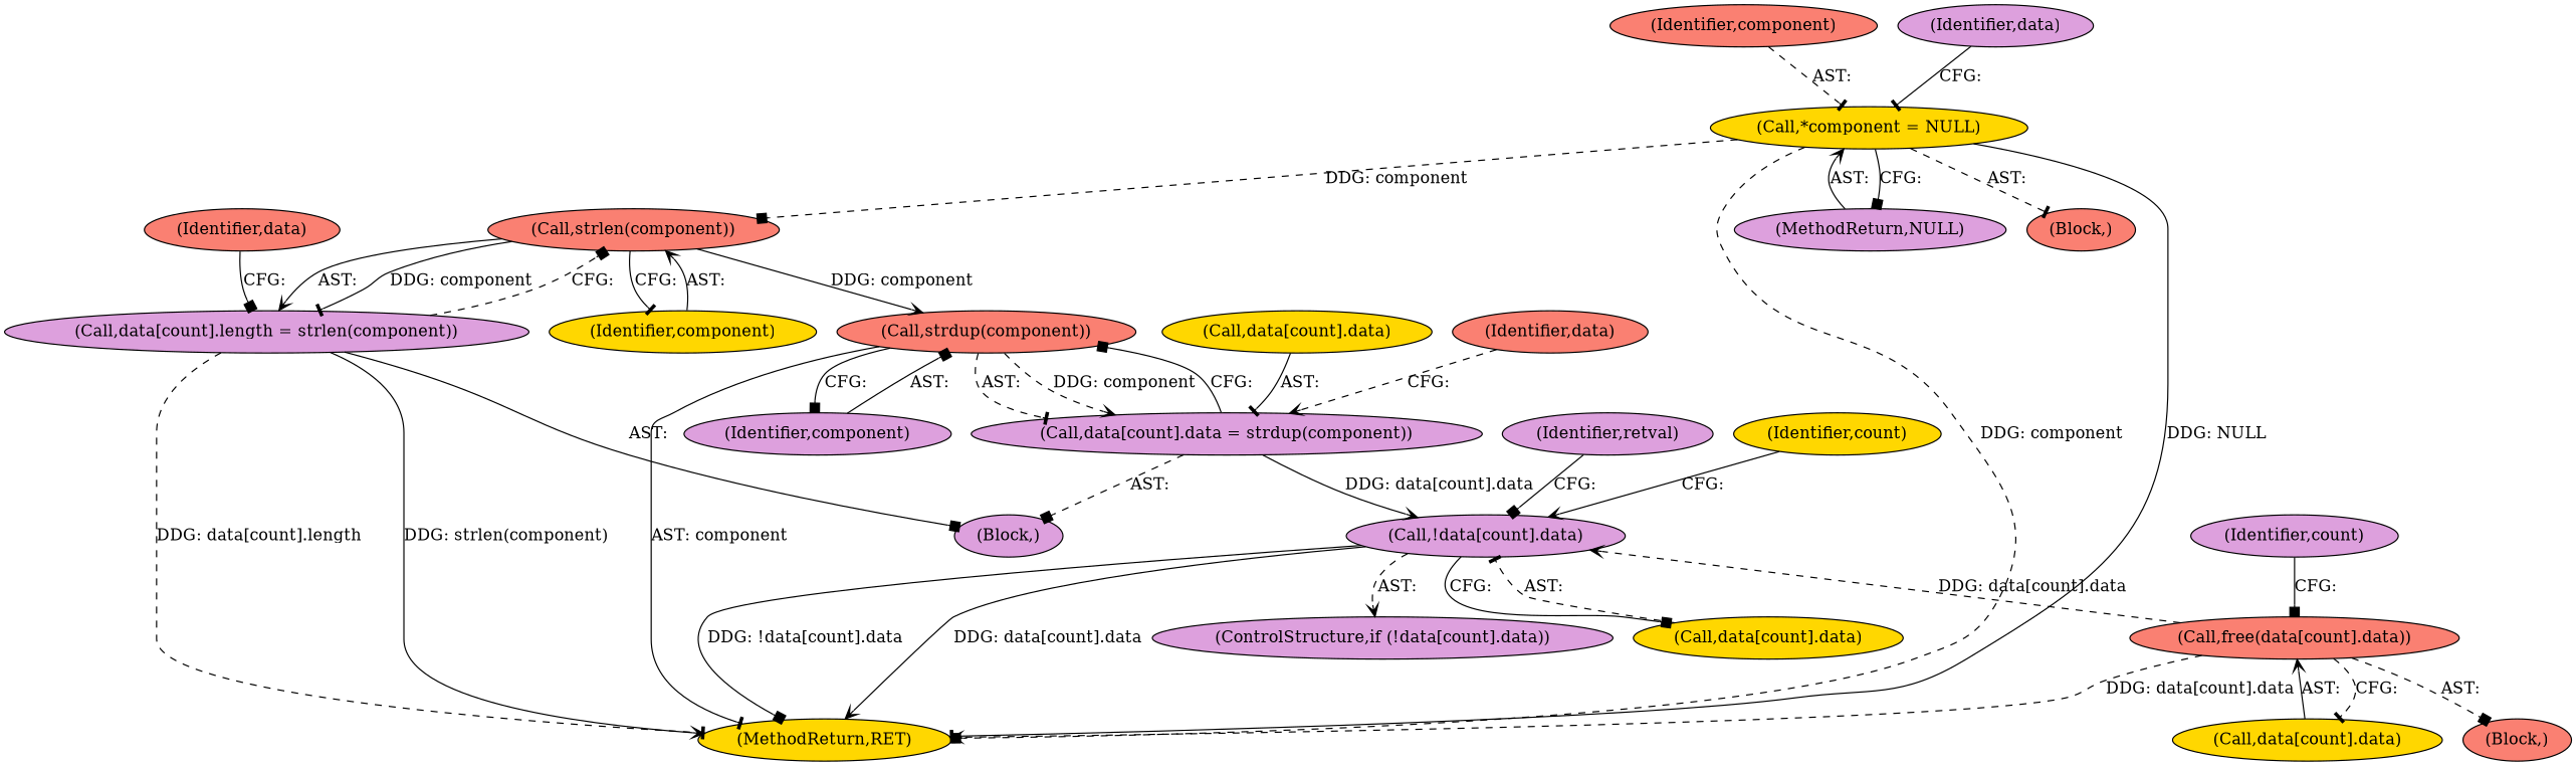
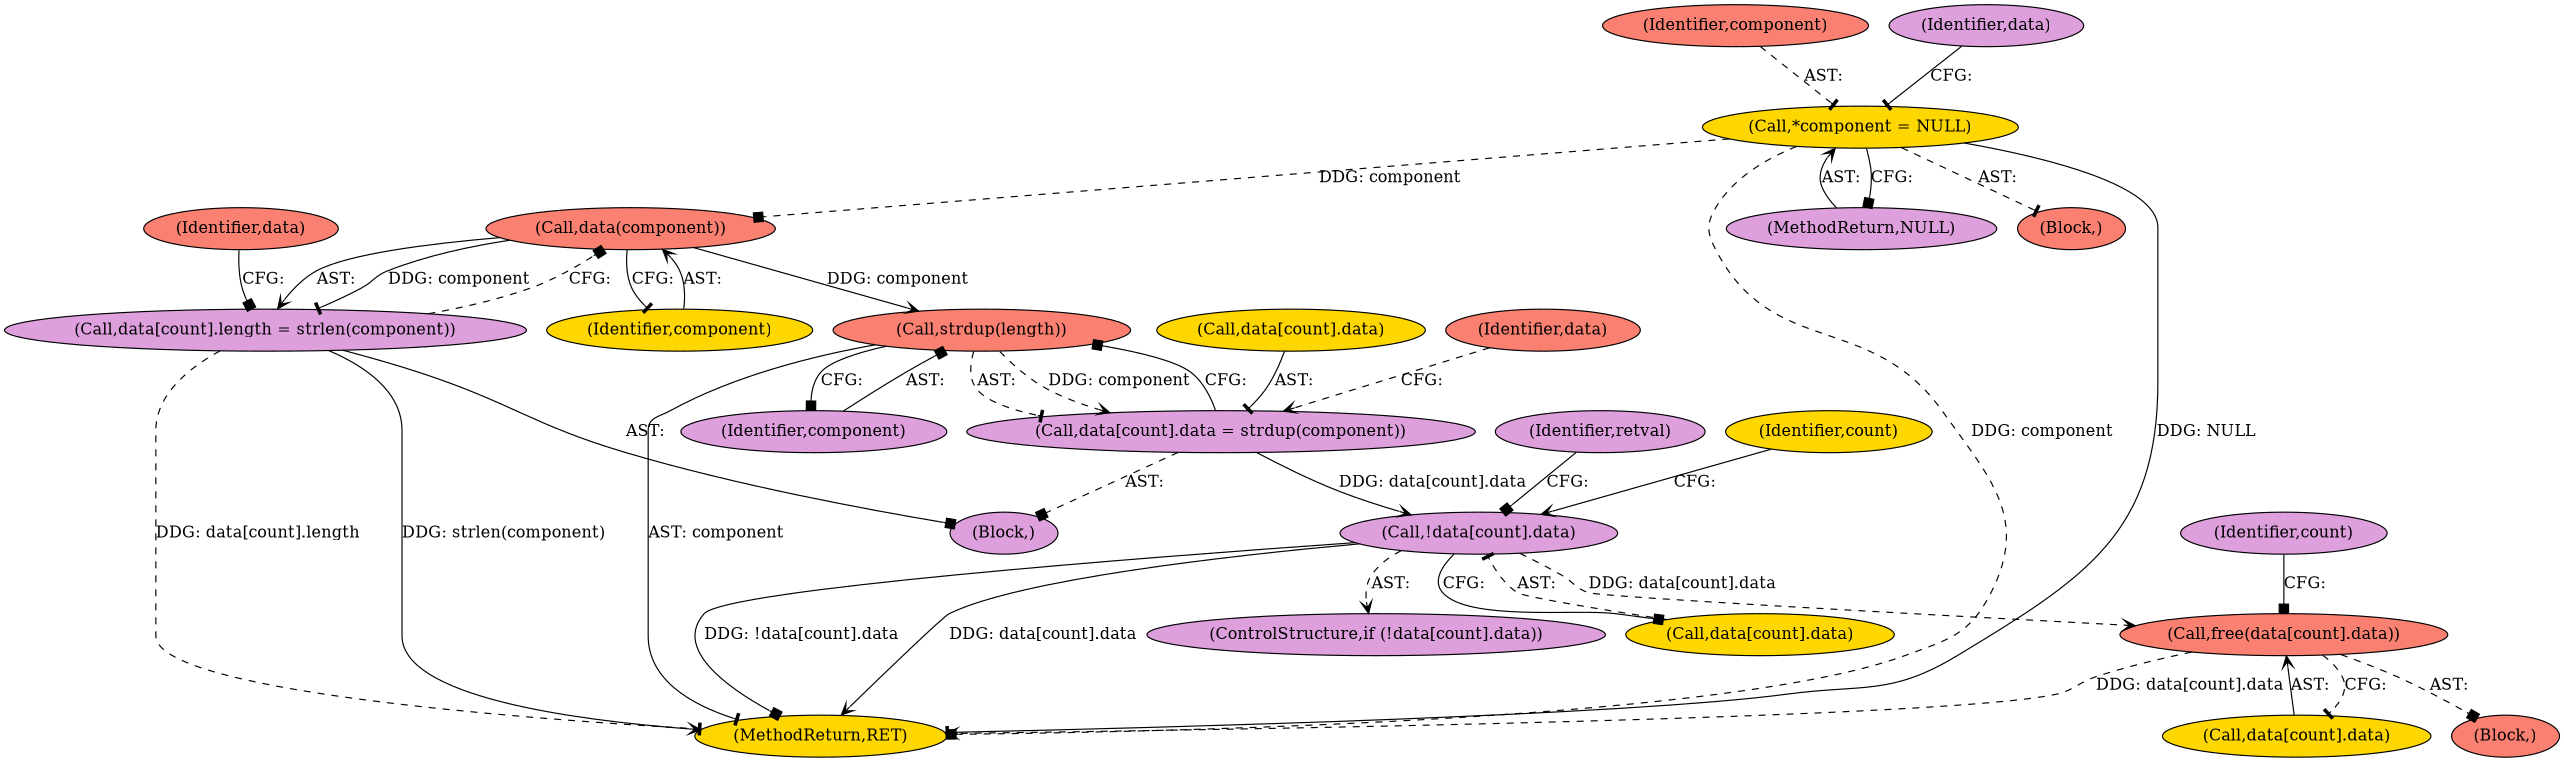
  digraph {
    node [fillcolor=plum style=filled]
    edge [arrowhead=box style=solid]
-   n1 [fillcolor=salmon label="(Call,strlen(component))"]
+   n1 [fillcolor=salmon label="(Call,data(component))"]
    n2 [label="(Call,data[count].length = strlen(component))"]
-   n3 [fillcolor=salmon label="(Call,strdup(component))"]
+   n3 [fillcolor=salmon label="(Call,strdup(length))"]
    n4 [fillcolor=gold label="(Identifier,component)"]
    n5 [fillcolor=gold label="(MethodReturn,RET)"]
    n6 [label="(Block,)"]
    n7 [label="(Call,data[count].data = strdup(component))"]
    n8 [label="(Identifier,component)"]
    n9 [fillcolor=gold label="(Call,*component = NULL)"]
    n10 [label="(MethodReturn,NULL)"]
    n11 [fillcolor=salmon label="(Block,)"]
    n12 [label="(Call,!data[count].data)"]
    n13 [fillcolor=salmon label="(Call,free(data[count].data))"]
    n14 [fillcolor=gold label="(Call,data[count].data)"]
    n15 [label="(ControlStructure,if (!data[count].data))"]
    n16 [fillcolor=gold label="(Call,data[count].data)"]
    n17 [fillcolor=salmon label="(Block,)"]
    n18 [fillcolor=gold label="(Call,data[count].data)"]
    n19 [fillcolor=gold label="(Identifier,count)"]
    n20 [label="(Identifier,retval)"]
    n21 [fillcolor=salmon label="(Identifier,component)"]
    n22 [fillcolor=salmon label="(Identifier,data)"]
    n23 [fillcolor=salmon label="(Identifier,data)"]
    n24 [label="(Identifier,data)"]
    n25 [label="(Identifier,count)"]
    n1 -> n2 [arrowhead=vee label="AST: "]
    n1 -> n2 [arrowhead=tee label="DDG: component"]
    n1 -> n3 [arrowhead=vee label="DDG: component"]
    n1 -> n4 [arrowhead=tee label="CFG: "]
    n2 -> n1 [label="CFG: " style=dashed]
    n2 -> n5 [arrowhead=vee label="DDG: strlen(component)"]
    n2 -> n5 [arrowhead=tee label="DDG: data[count].length" style=dashed]
    n2 -> n6 [label="AST: "]
    n3 -> n5 [arrowhead=tee label="AST: component"]
    n3 -> n7 [arrowhead=tee label="AST: " style=dashed]
    n3 -> n7 [arrowhead=vee label="DDG: component" style=dashed]
    n3 -> n8 [label="CFG: "]
    n4 -> n1 [arrowhead=vee label="AST: "]
    n7 -> n3 [label="CFG: "]
    n7 -> n6 [label="AST: " style=dashed]
    n7 -> n12 [arrowhead=vee label="DDG: data[count].data"]
    n8 -> n3 [label="AST: "]
    n9 -> n1 [label="DDG: component" style=dashed]
    n9 -> n5 [label="DDG: component" style=dashed]
    n9 -> n5 [arrowhead=tee label="DDG: NULL"]
    n9 -> n10 [label="CFG: "]
    n9 -> n11 [arrowhead=tee label="AST: " style=dashed]
    n10 -> n9 [arrowhead=vee label="AST: "]
    n12 -> n5 [arrowhead=vee label="DDG: data[count].data"]
    n12 -> n5 [label="DDG: !data[count].data"]
-   n13 -> n12 [arrowhead=vee label="DDG: data[count].data" style=dashed]
+   n12 -> n13 [arrowhead=vee label="DDG: data[count].data" style=dashed]
    n12 -> n14 [label="CFG: "]
    n12 -> n15 [arrowhead=vee label="AST: " style=dashed]
    n13 -> n5 [arrowhead=vee label="DDG: data[count].data" style=dashed]
    n13 -> n16 [arrowhead=tee label="CFG: " style=dashed]
    n13 -> n17 [label="AST: " style=dashed]
    n14 -> n12 [arrowhead=tee label="AST: " style=dashed]
    n16 -> n13 [arrowhead=vee label="AST: "]
    n18 -> n7 [arrowhead=tee label="AST: "]
    n19 -> n12 [arrowhead=vee label="CFG: "]
    n20 -> n12 [label="CFG: "]
    n21 -> n9 [arrowhead=tee label="AST: " style=dashed]
    n22 -> n2 [label="CFG: "]
    n23 -> n7 [arrowhead=vee label="CFG: " style=dashed]
    n24 -> n9 [arrowhead=tee label="CFG: "]
    n25 -> n13 [label="CFG: "]
  }
